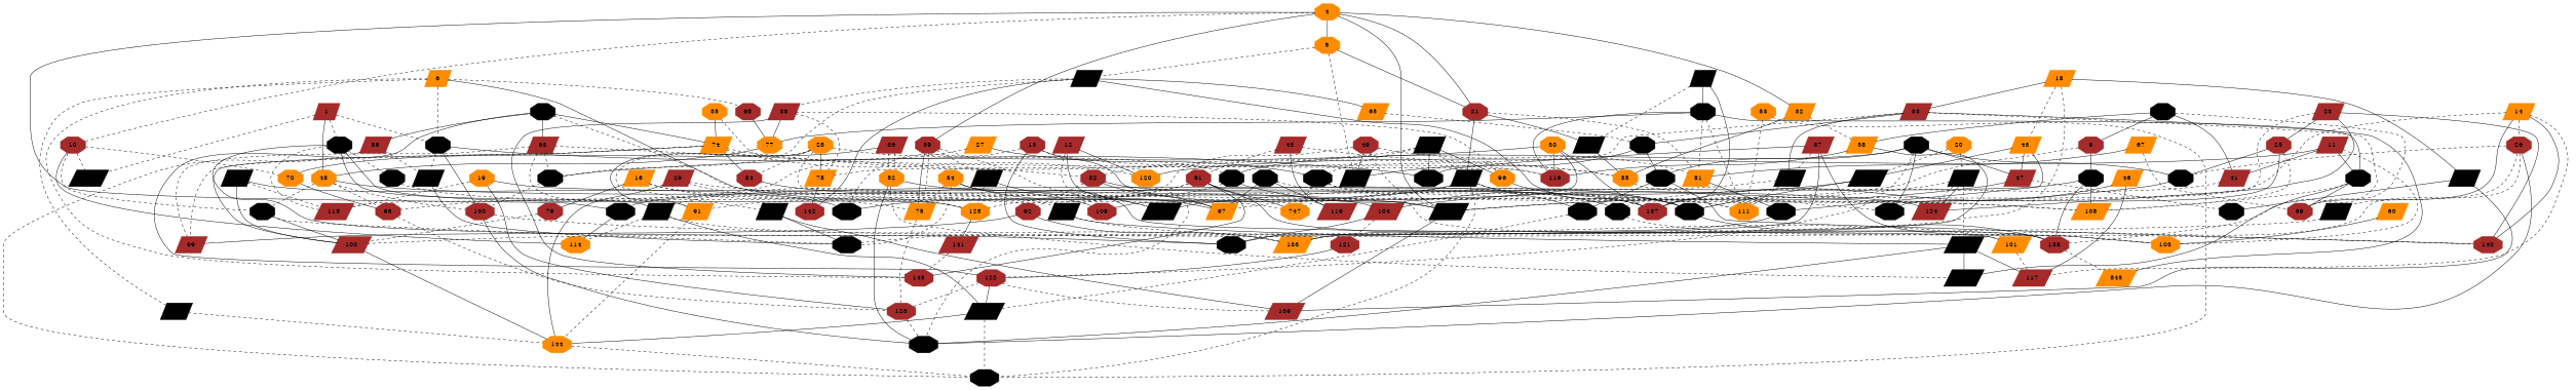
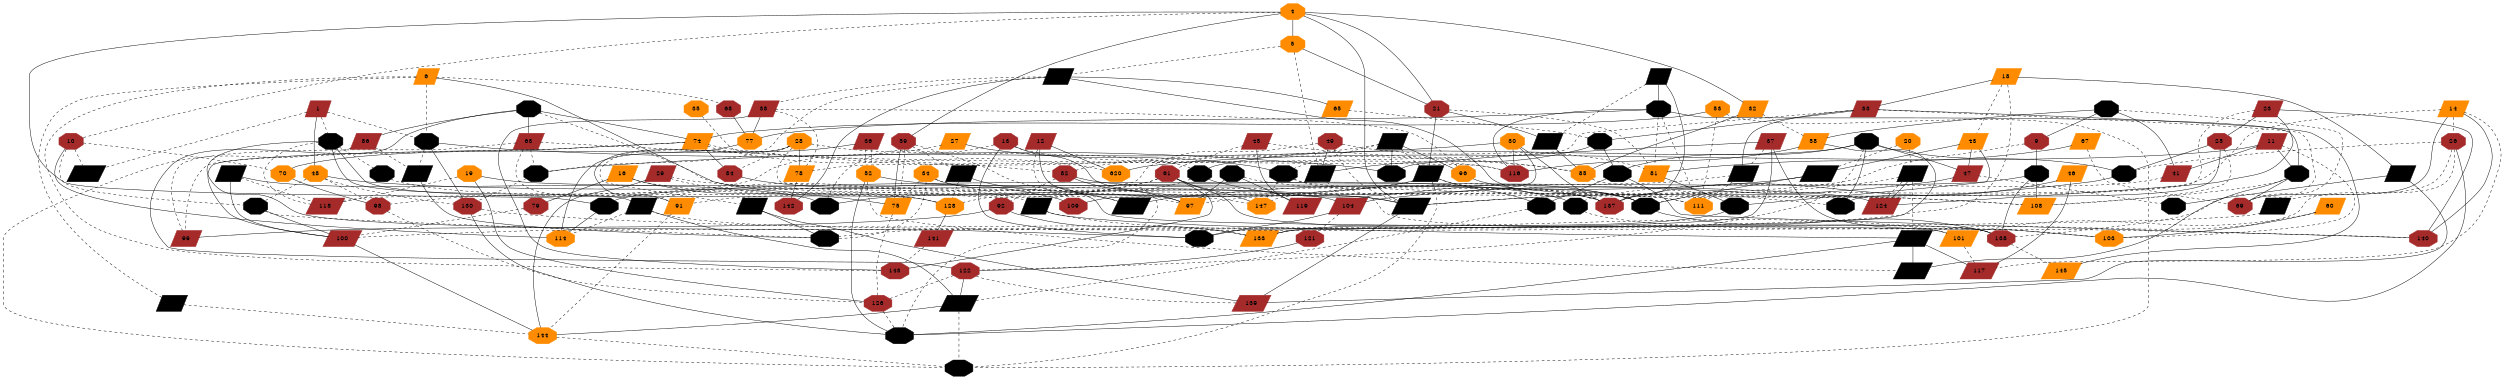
  graph {
    node [color=black shape=octagon style=filled]
    edge [style=solid]
    1 [color=brown shape=parallelogram]
    24
    48 [color=darkorange]
    54
    105 [shape=parallelogram]
    148
    118 [color=brown shape=parallelogram]
    57
    93 [shape=parallelogram]
    128 [color=darkorange]
    123 [shape=parallelogram]
    76
    98 [color=brown]
    130 [color=brown]
    132
    89 [shape=parallelogram]
    97 [color=darkorange shape=parallelogram]
    2
    119 [color=brown shape=parallelogram]
    137 [color=brown]
    63 [color=brown shape=parallelogram]
    3
    74 [color=darkorange shape=parallelogram]
    86 [color=brown shape=parallelogram]
    111 [color=darkorange]
    122 [color=brown]
    80
    91 [color=darkorange shape=parallelogram]
    82 [color=brown]
    99 [color=brown shape=parallelogram]
-   120 [color=darkorange]
+   120 [color=darkorange label=620]
    84 [color=brown]
    85 [color=darkorange]
    100 [color=brown shape=parallelogram]
    149
    139 [color=brown shape=parallelogram]
    126 [color=brown]
    135 [shape=parallelogram]
    4 [color=darkorange]
    5 [color=darkorange]
    10 [color=brown]
    21 [color=brown]
    32 [color=darkorange shape=parallelogram]
    59 [color=brown]
    110
    22 [shape=parallelogram]
    73 [shape=parallelogram]
    70 [color=darkorange]
    114 [color=darkorange]
    51 [shape=parallelogram]
    81 [color=darkorange shape=parallelogram]
    39 [shape=parallelogram]
    58 [color=darkorange shape=parallelogram]
    75 [color=darkorange shape=parallelogram]
    88 [shape=parallelogram]
    134 [shape=parallelogram]
    38 [color=brown shape=parallelogram]
    65 [color=darkorange shape=parallelogram]
    125
    142 [color=brown]
    104 [color=brown shape=parallelogram]
    6 [color=darkorange shape=parallelogram]
    68 [color=brown]
    95 [shape=parallelogram]
    143 [color=brown]
    77 [color=darkorange]
    144 [color=darkorange]
    121 [color=brown]
    7 [shape=parallelogram]
    17
    42
    116 [color=brown]
    9 [color=brown]
    8
    41 [color=brown shape=parallelogram]
    69 [color=brown]
    87
    71
    108 [color=darkorange shape=parallelogram]
    138 [color=brown]
    113
    11 [color=brown shape=parallelogram]
    103 [color=darkorange]
    136 [shape=parallelogram]
    12 [color=brown shape=parallelogram]
    146
    13 [color=brown]
    115
    14 [color=darkorange shape=parallelogram]
    26 [color=brown]
    117 [color=brown shape=parallelogram]
    140 [color=brown]
    90
    40 [shape=parallelogram]
    112 [shape=parallelogram]
    46 [color=darkorange shape=parallelogram]
    16 [color=darkorange shape=parallelogram]
    79 [color=brown]
-   147 [color=darkorange label=747]
+   147 [color=darkorange]
    106
    18 [color=darkorange shape=parallelogram]
    33 [color=brown shape=parallelogram]
    43 [color=darkorange shape=parallelogram]
    55 [shape=parallelogram]
    78 [color=darkorange shape=parallelogram]
    64 [shape=parallelogram]
    66
-   145 [color=darkorange shape=parallelogram label=845]
+   145 [color=darkorange shape=parallelogram]
    102 [shape=parallelogram]
    47 [color=brown shape=parallelogram]
    83
    19 [color=darkorange]
    124 [color=brown shape=parallelogram]
    20 [color=darkorange]
    56 [shape=parallelogram]
    131
    96 [color=darkorange]
    23 [color=brown shape=parallelogram]
    25 [color=brown]
    127
    94 [shape=parallelogram]
    133 [color=darkorange shape=parallelogram]
    141 [color=brown shape=parallelogram]
    27 [color=darkorange shape=parallelogram]
    107
    28 [color=darkorange]
    62 [shape=parallelogram]
    72
    109 [color=brown]
    29 [color=brown shape=parallelogram]
    30 [color=darkorange]
    31 [shape=parallelogram]
    92 [color=brown]
    129
    34 [color=darkorange]
    101 [color=darkorange shape=parallelogram]
    35 [color=darkorange]
    36 [color=brown shape=parallelogram]
    52 [color=darkorange]
    37 [color=brown shape=parallelogram]
    44
    45 [color=brown shape=parallelogram]
    61 [color=brown]
    49 [color=brown]
    50 [shape=parallelogram]
    53 [color=darkorange]
    60 [color=darkorange shape=parallelogram]
    67 [color=darkorange shape=parallelogram]
    1 -- 24 [style=dashed]
    1 -- 48
    1 -- 54 [style=dashed]
    1 -- 105 [style=dashed]
    24 -- 148
    24 -- 118 [style=dashed]
    24 -- 57 [style=dashed]
    24 -- 93
    24 -- 128
    48 -- 123
    48 -- 76 [style=dashed]
    48 -- 98 [style=dashed]
    48 -- 130 [style=dashed]
    54 -- 130
    54 -- 132
    54 -- 89 [style=dashed]
    57 -- 94 [style=dashed]
    93 -- 135
    93 -- 114 [style=dashed]
    93 -- 133 [style=dashed]
    128 -- 141
    123 -- 139
    76 -- 100
    76 -- 113 [style=dashed]
    98 -- 126 [style=dashed]
    130 -- 146
    130 -- 140 [style=dashed]
    89 -- 113
    2 -- 97
    2 -- 119
    2 -- 137 [style=dashed]
    63 -- 80 [style=dashed]
    63 -- 91 [style=dashed]
    63 -- 82 [style=dashed]
    63 -- 99 [style=dashed]
    3 -- 63
    3 -- 74
    3 -- 86
    3 -- 111 [style=dashed]
    3 -- 122
    74 -- 99 [style=dashed]
    74 -- 120 [style=dashed]
    74 -- 84
    74 -- 85 [style=dashed]
    74 -- 100
    86 -- 89 [style=dashed]
    86 -- 149 [style=dashed]
    122 -- 139 [style=dashed]
    122 -- 126 [style=dashed]
    122 -- 135
    80 -- 130 [style=dashed]
    91 -- 144 [style=dashed]
    82 -- 97
    82 -- 137
    82 -- 92 [style=dashed]
    84 -- 109
    85 -- 127 [style=dashed]
    100 -- 144
    126 -- 146 [style=dashed]
    135 -- 149 [style=dashed]
    135 -- 144
    4 -- 123
    4 -- 5
    4 -- 10 [style=dashed]
    4 -- 21
    4 -- 32
    4 -- 59
    4 -- 110
    5 -- 21
    5 -- 22 [style=dashed]
    5 -- 73 [style=dashed]
    10 -- 105 [style=dashed]
    10 -- 76 [style=dashed]
    10 -- 70 [style=dashed]
    10 -- 114
    21 -- 51
    21 -- 81 [style=dashed]
    21 -- 39
    32 -- 85
    32 -- 58 [style=dashed]
    59 -- 75
    59 -- 75 [style=dashed]
    59 -- 88 [style=dashed]
    59 -- 134 [style=dashed]
    110 -- 114
    22 -- 80 [style=dashed]
    22 -- 38 [style=dashed]
    22 -- 65
    22 -- 125
    22 -- 142
    73 -- 104 [style=dashed]
    70 -- 98
    51 -- 85
    81 -- 106
    39 -- 137 [style=dashed]
    39 -- 91 [style=dashed]
    39 -- 149 [style=dashed]
    39 -- 115
    39 -- 131
    58 -- 148
    58 -- 116
    75 -- 126 [style=dashed]
    88 -- 128 [style=dashed]
    88 -- 134
    38 -- 143
    38 -- 77
    38 -- 78 [style=dashed]
    38 -- 96 [style=dashed]
    65 -- 66 [style=dashed]
    125 -- 138
    104 -- 148
    104 -- 121 [style=dashed]
    6 -- 54 [style=dashed]
    6 -- 104
    6 -- 68 [style=dashed]
    6 -- 95 [style=dashed]
    6 -- 143 [style=dashed]
    68 -- 77
    95 -- 144 [style=dashed]
-   77 -- 48
+   77 -- 114
    144 -- 149 [style=dashed]
    121 -- 122
    7 -- 137
    7 -- 51 [style=dashed]
    7 -- 17
    17 -- 111 [style=dashed]
    17 -- 81 [style=dashed]
    17 -- 77
    17 -- 42
    17 -- 116
    42 -- 69
    42 -- 108 [style=dashed]
    42 -- 136
    9 -- 97 [style=dashed]
    9 -- 87
    8 -- 58
    8 -- 9
    8 -- 41
    8 -- 69 [style=dashed]
    41 -- 71 [style=dashed]
    87 -- 110
    87 -- 108
    87 -- 138
    71 -- 103 [style=dashed]
    138 -- 145 [style=dashed]
    11 -- 120
    11 -- 42
    11 -- 41
    11 -- 103 [style=dashed]
    12 -- 97
    12 -- 120
    12 -- 146 [style=dashed]
    13 -- 148
    13 -- 123
    13 -- 116 [style=dashed]
    13 -- 115 [style=dashed]
    14 -- 137 [style=dashed]
    14 -- 69
    14 -- 26 [style=dashed]
    14 -- 117 [style=dashed]
    14 -- 140
    26 -- 146
    26 -- 90 [style=dashed]
    26 -- 40 [style=dashed]
    26 -- 112 [style=dashed]
    90 -- 104
    40 -- 100 [style=dashed]
    112 -- 136
    112 -- 146
    112 -- 117
    46 -- 137
    46 -- 117
-   16 -- 75 [style=dashed]
+   16 -- 75
    16 -- 79
    16 -- 147 [style=dashed]
    79 -- 100 [style=dashed]
    106 -- 133
    18 -- 113 [style=dashed]
    18 -- 33
    18 -- 43 [style=dashed]
    18 -- 55
    33 -- 138 [style=dashed]
    33 -- 78 [style=dashed]
    33 -- 64
    33 -- 66
    33 -- 145
    43 -- 106
    43 -- 102
    43 -- 47
    55 -- 139
    55 -- 83
    78 -- 142
    64 -- 111 [style=dashed]
    64 -- 147 [style=dashed]
    66 -- 73
    66 -- 129
    102 -- 134
    102 -- 125
    47 -- 123
    47 -- 83 [style=dashed]
    19 -- 118 [style=dashed]
    19 -- 126
    19 -- 124
    20 -- 102 [style=dashed]
    20 -- 56 [style=dashed]
    56 -- 123 [style=dashed]
    56 -- 112 [style=dashed]
    56 -- 124 [style=dashed]
    56 -- 124
    131 -- 135 [style=dashed]
    96 -- 125
    23 -- 125 [style=dashed]
    23 -- 140
    23 -- 124
    23 -- 25
    25 -- 108 [style=dashed]
    25 -- 90
    25 -- 127
    94 -- 112
    94 -- 101 [style=dashed]
    141 -- 143 [style=dashed]
    27 -- 98 [style=dashed]
    27 -- 107
    107 -- 108 [style=dashed]
    107 -- 138 [style=dashed]
    107 -- 147 [style=dashed]
    28 -- 91
    28 -- 84 [style=dashed]
    28 -- 108 [style=dashed]
    28 -- 78
    28 -- 62 [style=dashed]
    28 -- 72 [style=dashed]
    62 -- 139
    62 -- 113
    72 -- 125
    72 -- 94 [style=dashed]
    29 -- 128 [style=dashed]
    29 -- 111 [style=dashed]
    29 -- 144
    30 -- 137
    30 -- 80
    30 -- 116
    30 -- 109
    31 -- 132
    31 -- 82 [style=dashed]
    31 -- 39 [style=dashed]
    31 -- 96
    31 -- 107 [style=dashed]
    92 -- 99
    92 -- 133
    129 -- 140
    129 -- 131
-   34 -- 97
+   34 -- 97 [style=dashed]
    34 -- 75 [style=dashed]
    34 -- 113 [style=dashed]
    34 -- 101
    101 -- 117 [style=dashed]
-   35 -- 74
+   53 -- 74
    35 -- 116 [style=dashed]
    36 -- 70
    36 -- 52 [style=dashed]
    36 -- 52 [style=dashed]
    52 -- 71
    52 -- 136 [style=dashed]
    52 -- 146
    37 -- 132
    37 -- 103
    37 -- 64 [style=dashed]
    37 -- 133
    44 -- 122 [style=dashed]
    44 -- 90
    44 -- 47
    44 -- 127
    44 -- 72
    44 -- 129
    45 -- 119
    45 -- 85 [style=dashed]
    45 -- 61 [style=dashed]
    61 -- 93 [style=dashed]
    61 -- 128 [style=dashed]
    61 -- 143
    61 -- 138
    61 -- 147
    49 -- 118 [style=dashed]
    49 -- 123 [style=dashed]
    49 -- 73
    49 -- 81 [style=dashed]
    50 -- 118 [style=dashed]
    50 -- 100
    50 -- 115
    53 -- 111 [style=dashed]
    53 -- 149 [style=dashed]
    60 -- 103
+   60 -- 101 [style=dashed]
    67 -- 81
    67 -- 69 [style=dashed]
  }
